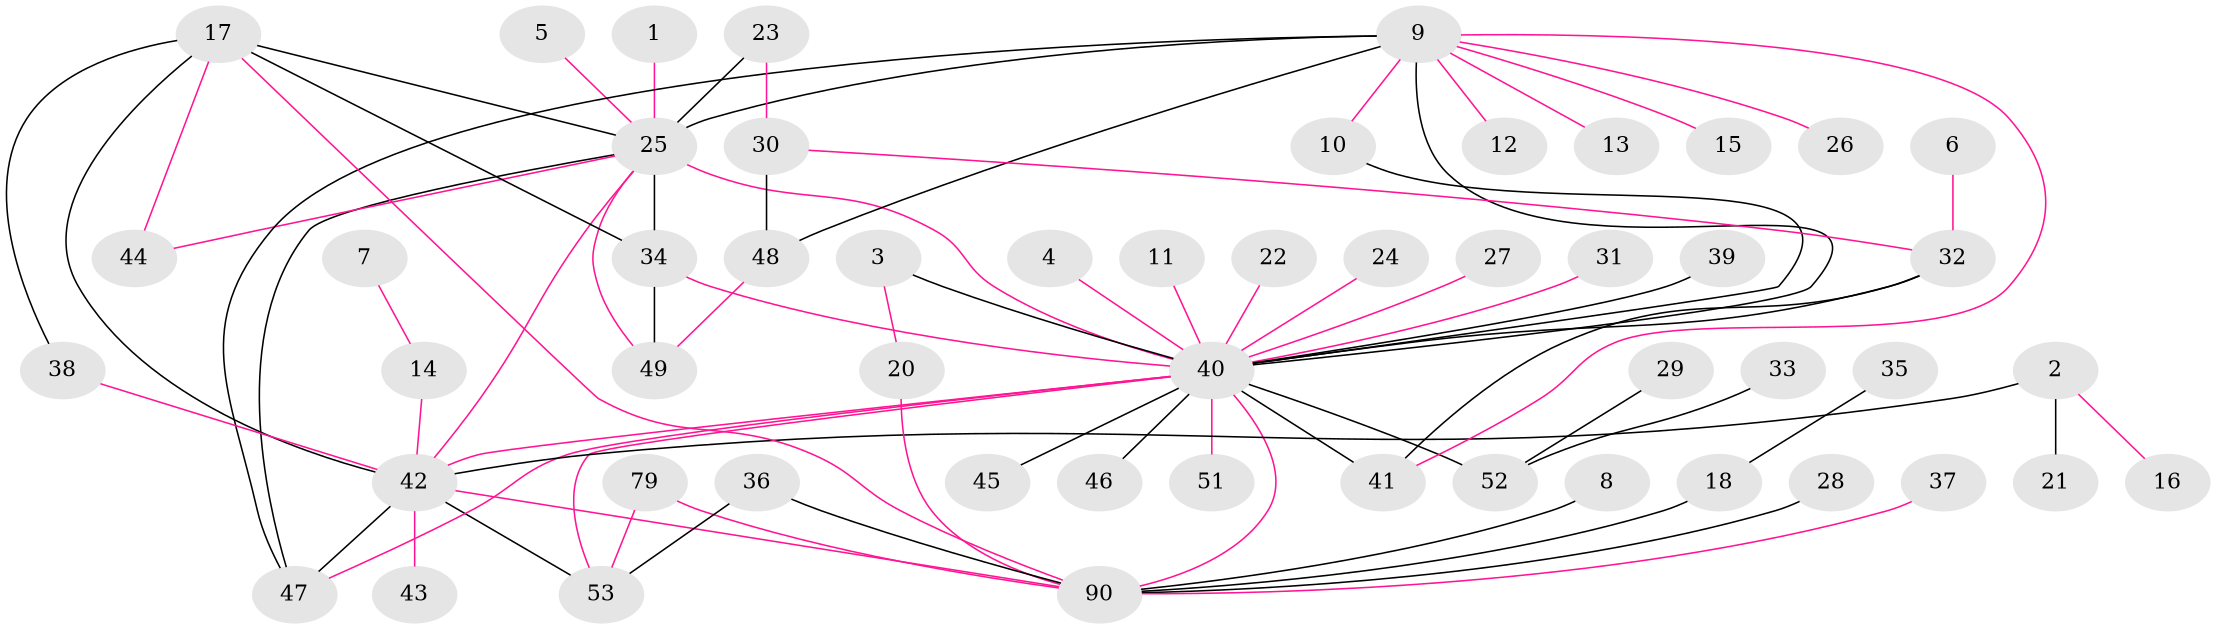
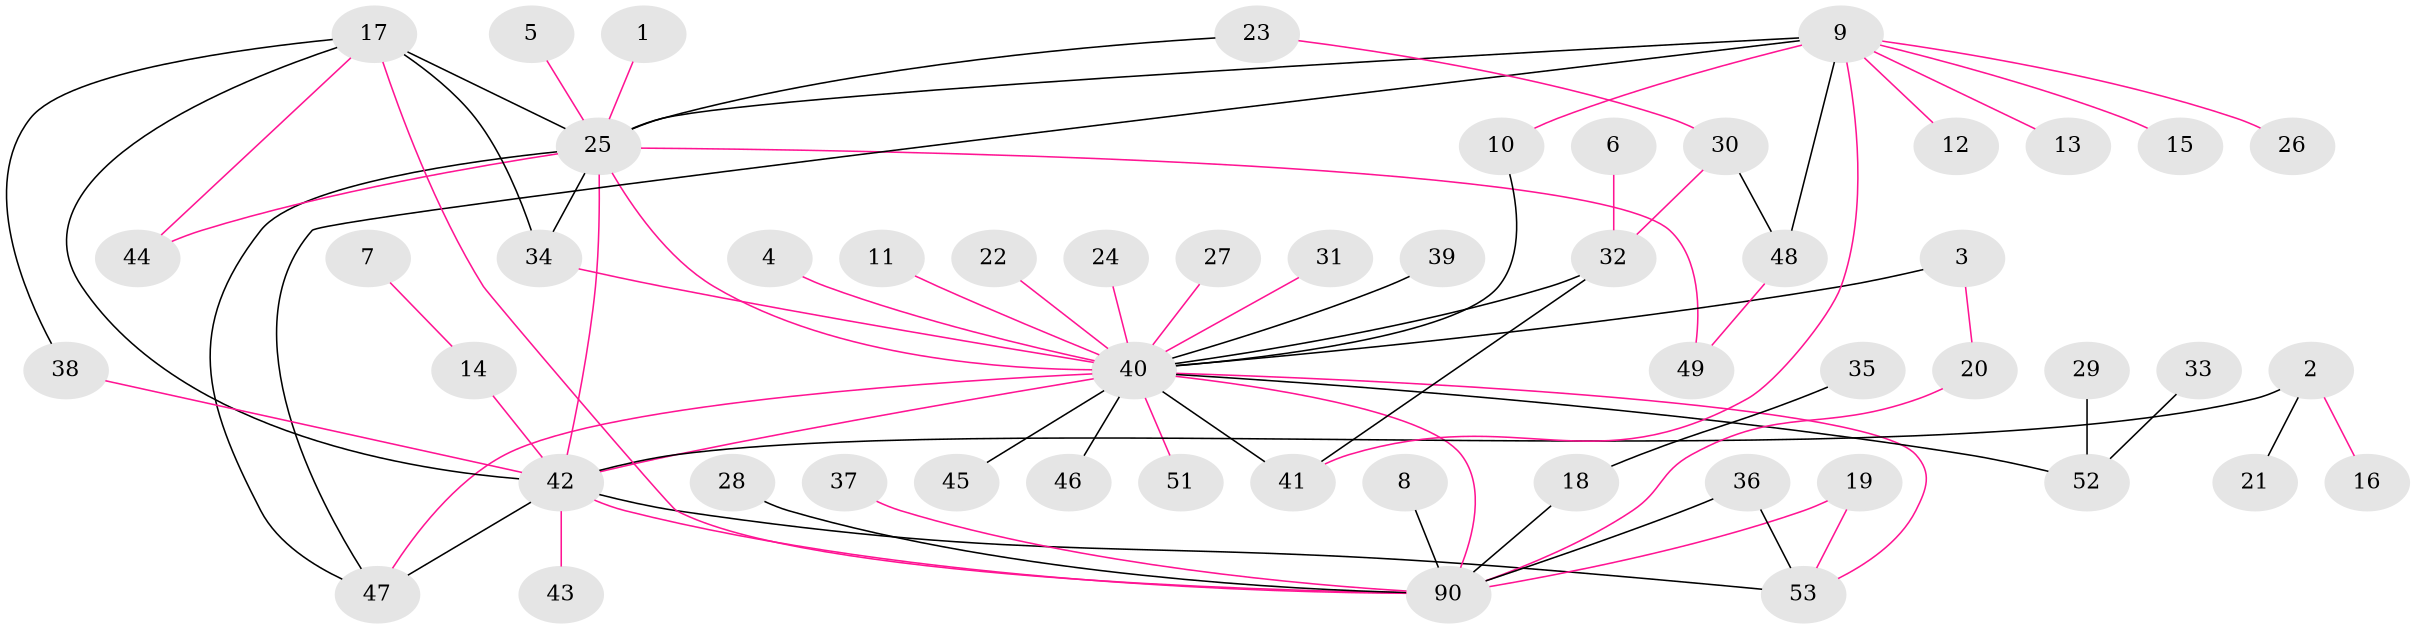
  graph {
    node [color=gray90 style=filled]
    edge [color=deeppink weight=1.0]
    1
    25
    42
    40
    47
    34
    44
    49
    2
    16
    21
    n12 [label=90]
    43
    53
    3
    20
    41
    52
    45
    46
    51
    4
    5
    6
    32
    7
    14
    8
    9
    10
    12
    13
    15
    26
    48
    11
    17
    38
    18
-   19 [label=79]
+   19
    22
    23
    30
    24
    27
    28
    29
    31
    33
    35
    36
    37
    39
    1 -- 25
    25 -- 42
    25 -- 40
    25 -- 47 [color=black]
    25 -- 34 [color=black]
    25 -- 44
    25 -- 49
    42 -- 47 [color=black]
    42 -- n12
    42 -- 43
    42 -- 53 [color=black]
    40 -- 42
    40 -- 47
    40 -- n12
    40 -- 53
    40 -- 41 [color=black]
    40 -- 52 [color=black]
    40 -- 45 [color=black]
    40 -- 46 [color=black]
    40 -- 51
    34 -- 40 [weight=2.0]
-   34 -- 49 [color=black]
    2 -- 42 [color=black]
    2 -- 16
    2 -- 21 [color=black]
    3 -- 40 [color=black]
    3 -- 20
    20 -- n12
    4 -- 40
    5 -- 25
    6 -- 32
    32 -- 40 [color=black]
    32 -- 41 [color=black]
    7 -- 14
    14 -- 42
    8 -- n12 [color=black]
    9 -- 25 [color=black weight=2.0]
-   9 -- 40 [color=black]
    9 -- 47 [color=black]
    9 -- 41
    9 -- 10
    9 -- 12
    9 -- 13
    9 -- 15
    9 -- 26
    9 -- 48 [color=black]
    10 -- 40 [color=black]
    48 -- 49
    11 -- 40
    17 -- 25 [color=black]
    17 -- 42 [color=black]
    17 -- 34 [color=black]
    17 -- 44
    17 -- n12
    17 -- 38 [color=black]
    38 -- 42
    18 -- n12 [color=black]
    19 -- n12
    19 -- 53
    22 -- 40
    23 -- 25 [color=black]
    23 -- 30
    30 -- 32
    30 -- 48 [color=black]
    24 -- 40
    27 -- 40
    28 -- n12 [color=black]
    29 -- 52 [color=black]
    31 -- 40
    33 -- 52 [color=black]
    35 -- 18 [color=black]
    36 -- n12 [color=black]
    36 -- 53 [color=black]
    37 -- n12
    39 -- 40 [color=black]
  }
